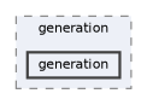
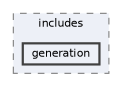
  digraph {
    compound=true
    n1 [color=grey25 fillcolor="#edf0f7" fontname=Helvetica fontsize=10 height=0.2 label=generation shape=box style="filled,bold" width=0.4]
    subgraph cluster_1 {
      bgcolor="#edf0f7"
      fontname=Helvetica
      fontsize=10
-     label=generation
+     label=includes
      pencolor=grey50
      style="filled,dashed"
      n1
    }
  }
